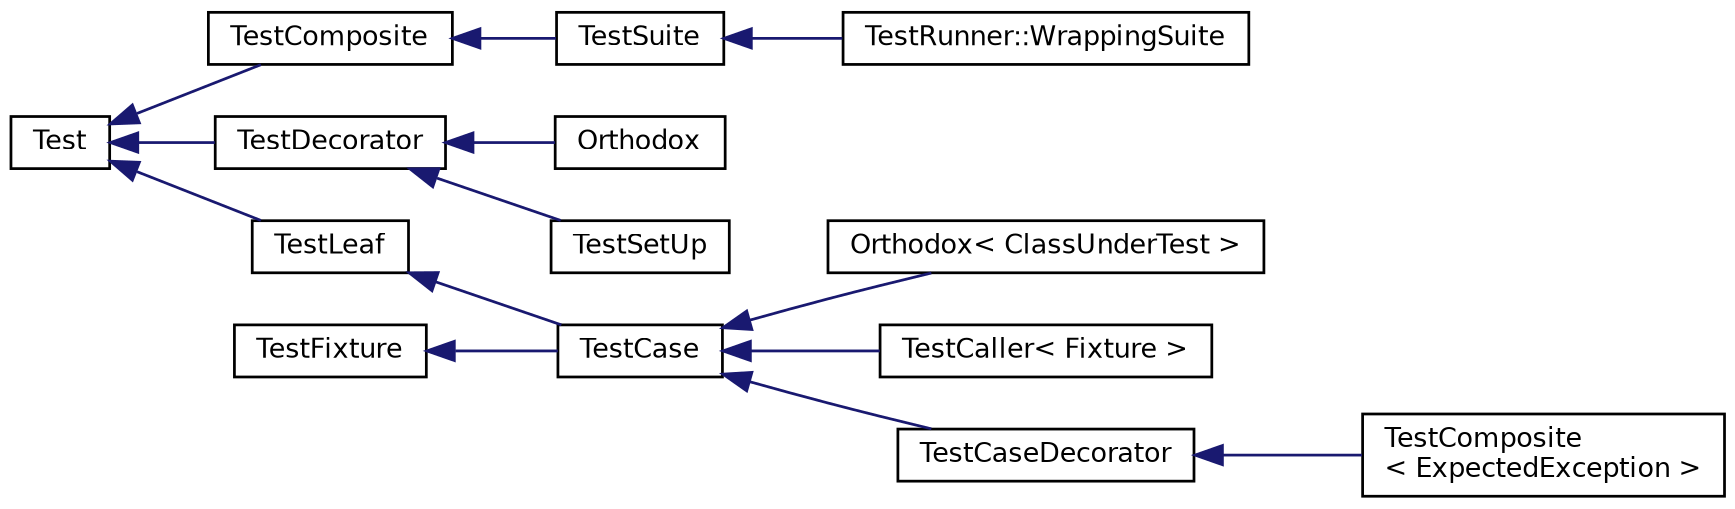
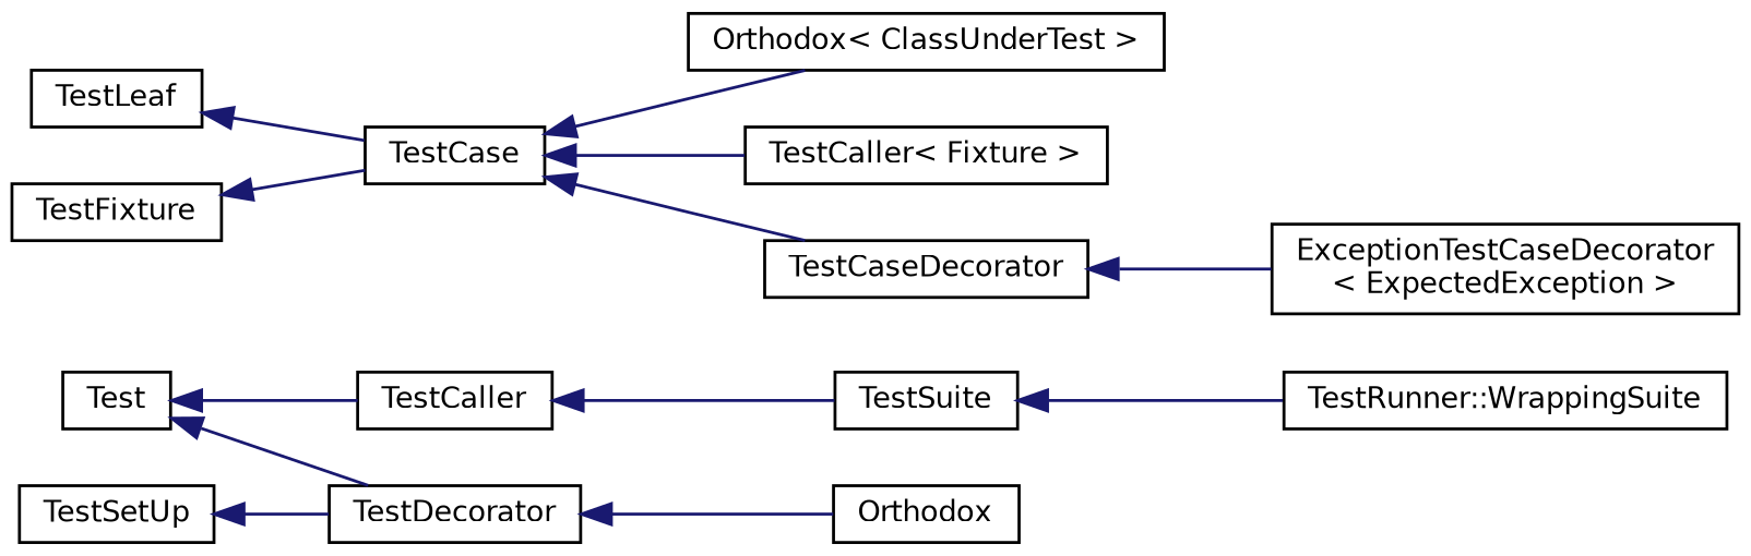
  digraph {
    rankdir=LR
    node [color=black fillcolor=white fontname=Helvetica fontsize=10 shape=record style=filled]
    edge [color=midnightblue dir=back fontname=Helvetica fontsize=10 labelfontname=Helvetica labelfontsize=10 style=solid]
    n1 [height=0.2 label=Test width=0.4]
-   n2 [height=0.2 label=TestComposite width=0.4]
+   n2 [height=0.2 label=TestCaller width=0.4]
    n3 [height=0.2 label=TestDecorator width=0.4]
    n4 [height=0.2 label=TestLeaf width=0.4]
    n5 [height=0.2 label=TestSuite width=0.4]
    n6 [height=0.2 label=Orthodox width=0.4]
    n7 [height=0.2 label=TestSetUp width=0.4]
    n8 [height=0.2 label=TestCase width=0.4]
    n9 [height=0.2 label="TestRunner::WrappingSuite" width=0.4]
    n10 [height=0.2 label="Orthodox\< ClassUnderTest \>" width=0.4]
    n11 [height=0.2 label="TestCaller\< Fixture \>" width=0.4]
    n12 [height=0.2 label=TestCaseDecorator width=0.4]
-   n13 [height=0.2 label="TestComposite\l\< ExpectedException \>" width=0.4]
+   n13 [height=0.2 label="ExceptionTestCaseDecorator\l\< ExpectedException \>" width=0.4]
    n14 [height=0.2 label=TestFixture width=0.4]
    n1 -> n2
    n1 -> n3
-   n1 -> n4
    n2 -> n5
    n3 -> n6
-   n3 -> n7
+   n7 -> n3
    n4 -> n8
    n5 -> n9
    n8 -> n10
    n8 -> n11
    n8 -> n12
    n12 -> n13
    n14 -> n8
  }
